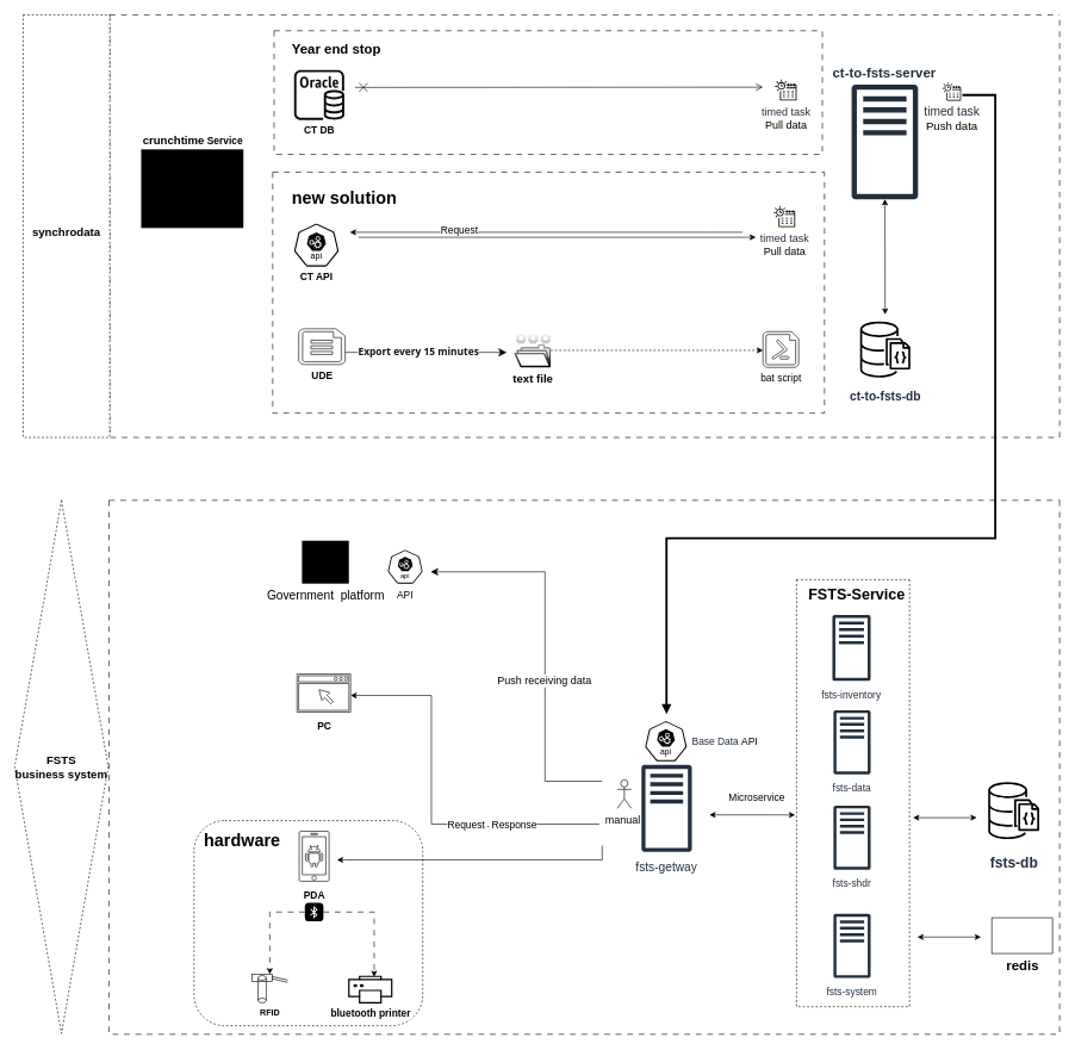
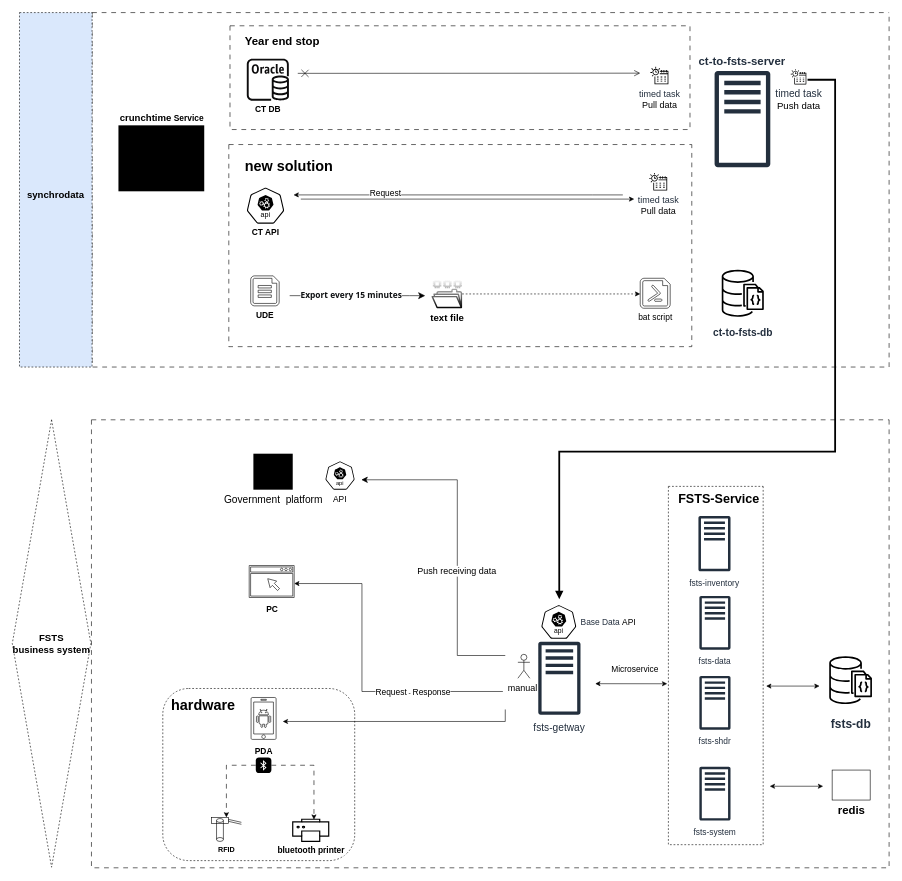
  <mxCell id="0" />
  <mxCell id="1" parent="0" />
  <mxCell id="2" value="&lt;span style=&quot;color: rgb(0, 0, 0);&quot;&gt;&lt;b&gt;CT DB&lt;/b&gt;&lt;/span&gt;" style="sketch=0;outlineConnect=0;fontColor=#232F3E;gradientColor=none;fillColor=light-dark(#0d0c0d, #ff7cff);strokeColor=none;dashed=0;verticalLabelPosition=bottom;verticalAlign=top;align=center;html=1;fontSize=14;fontStyle=0;aspect=fixed;pointerEvents=1;shape=mxgraph.aws4.rds_oracle_instance;" vertex="1" parent="1"><mxGeometry x="411" y="96.75" width="70.25" height="70.25" as="geometry" /></mxCell>
  <mxCell id="3" value="" style="edgeStyle=orthogonalEdgeStyle;rounded=0;orthogonalLoop=1;jettySize=auto;html=1;spacing=7;" edge="1" parent="1" target="49"><mxGeometry relative="1" as="geometry"><mxPoint x="625.9" y="1292.274" as="targetPoint" /><Array as="points"><mxPoint x="838" y="1152" /><mxPoint x="603" y="1152" /><mxPoint x="603" y="972" /></Array><mxPoint x="838" y="1152" as="sourcePoint" /></mxGeometry></mxCell>
  <mxCell id="4" value="&lt;font style=&quot;font-size: 14px;&quot;&gt;Request&lt;/font&gt;&amp;nbsp;-&amp;nbsp;&lt;span style=&quot;font-size: 14px;&quot;&gt;Response&lt;/span&gt;" style="edgeLabel;html=1;align=center;verticalAlign=middle;resizable=0;points=[];" vertex="1" connectable="0" parent="3"><mxGeometry x="-0.432" relative="1" as="geometry"><mxPoint x="-1" as="offset" /></mxGeometry></mxCell>
  <mxCell id="5" value="" style="edgeStyle=orthogonalEdgeStyle;rounded=0;orthogonalLoop=1;jettySize=auto;html=1;" edge="1" parent="1"><mxGeometry relative="1" as="geometry"><mxPoint x="1038" y="324" as="sourcePoint" /><mxPoint x="489" y="324" as="targetPoint" /><Array as="points"><mxPoint x="987" y="324.33" /><mxPoint x="987" y="324.33" /></Array></mxGeometry></mxCell>
  <mxCell id="6" value="&lt;span style=&quot;font-size: 14px;&quot;&gt;Request&lt;/span&gt;" style="edgeLabel;html=1;align=center;verticalAlign=middle;resizable=0;points=[];" vertex="1" connectable="0" parent="5"><mxGeometry x="0.448" y="-4" relative="1" as="geometry"><mxPoint as="offset" /></mxGeometry></mxCell>
  <mxCell id="7" value="" style="endArrow=classic;html=1;rounded=0;" edge="1" parent="1"><mxGeometry width="50" height="50" relative="1" as="geometry"><mxPoint x="501" y="331" as="sourcePoint" /><mxPoint x="1057" y="331" as="targetPoint" /></mxGeometry></mxCell>
  <mxCell id="8" value="&lt;font style=&quot;font-size: 15px;&quot;&gt;timed task&lt;br&gt;&lt;/font&gt;&lt;div&gt;&lt;font style=&quot;font-size: 15px;&quot;&gt;&lt;span style=&quot;background-color: rgb(255, 255, 255); color: rgb(0, 0, 0);&quot;&gt;Pull data&lt;/span&gt;&lt;/font&gt;&lt;/div&gt;" style="sketch=0;outlineConnect=0;fontColor=#232F3E;gradientColor=none;fillColor=#000000;strokeColor=none;dashed=0;verticalLabelPosition=bottom;verticalAlign=top;align=center;html=1;fontSize=12;fontStyle=0;aspect=fixed;pointerEvents=1;shape=mxgraph.aws4.eventbridge_scheduler;" vertex="1" parent="1"><mxGeometry x="1082" y="287" width="30" height="30" as="geometry" /></mxCell>
  <mxCell id="9" value="fsts-getway" style="sketch=0;outlineConnect=0;fontColor=#232F3E;gradientColor=none;fillColor=#232F3D;strokeColor=none;dashed=0;verticalLabelPosition=bottom;verticalAlign=top;align=center;fontSize=17;fontStyle=0;aspect=fixed;pointerEvents=1;shape=mxgraph.aws4.traditional_server;labelPosition=center;spacing=7;" vertex="1" parent="1"><mxGeometry x="897.02" y="1069" width="70.4" height="122" as="geometry" /></mxCell>
  <mxCell id="10" value="" style="edgeStyle=orthogonalEdgeStyle;endArrow=classic;html=1;rounded=0;endSize=8;startSize=8;" edge="1" parent="1"><mxGeometry width="50" height="50" relative="1" as="geometry"><mxPoint x="842" y="1092" as="sourcePoint" /><mxPoint x="602" y="799" as="targetPoint" /><Array as="points"><mxPoint x="762" y="1092" /><mxPoint x="762" y="799" /></Array></mxGeometry></mxCell>
  <mxCell id="11" value="&lt;div&gt;&lt;span style=&quot;font-size: 15px;&quot;&gt;Push receiving data&lt;/span&gt;&lt;/div&gt;" style="edgeLabel;html=1;align=center;verticalAlign=middle;resizable=0;points=[];" vertex="1" connectable="0" parent="10"><mxGeometry x="-0.166" y="2" relative="1" as="geometry"><mxPoint as="offset" /></mxGeometry></mxCell>
  <mxCell id="12" value="fsts-inventory" style="sketch=0;outlineConnect=0;fontColor=#232F3E;gradientColor=none;fillColor=#232F3D;strokeColor=none;dashed=0;verticalLabelPosition=bottom;verticalAlign=top;align=center;fontSize=14;fontStyle=0;aspect=fixed;pointerEvents=1;shape=mxgraph.aws4.traditional_server;labelPosition=center;spacing=7;" vertex="1" parent="1"><mxGeometry x="1164.08" y="859" width="53.48" height="92.69" as="geometry" /></mxCell>
  <mxCell id="13" value="fsts-shdr" style="sketch=0;outlineConnect=0;fontColor=#232F3E;gradientColor=none;fillColor=#232F3D;strokeColor=none;dashed=0;verticalLabelPosition=bottom;verticalAlign=top;align=center;fontSize=14;fontStyle=0;aspect=fixed;pointerEvents=1;shape=mxgraph.aws4.traditional_server;labelPosition=center;spacing=7;" vertex="1" parent="1"><mxGeometry x="1165.63" y="1125.87" width="51.93" height="90" as="geometry" /></mxCell>
  <mxCell id="14" value="fsts-data" style="sketch=0;outlineConnect=0;fontColor=#232F3E;gradientColor=none;fillColor=#232F3D;strokeColor=none;dashed=0;verticalLabelPosition=bottom;verticalAlign=top;align=center;fontSize=14;fontStyle=0;aspect=fixed;pointerEvents=1;shape=mxgraph.aws4.traditional_server;labelPosition=center;spacing=7;" vertex="1" parent="1"><mxGeometry x="1165.63" y="992.44" width="51.93" height="90" as="geometry" /></mxCell>
  <mxCell id="15" value="fsts-system" style="sketch=0;outlineConnect=0;fontColor=#232F3E;gradientColor=none;fillColor=#232F3D;strokeColor=none;dashed=0;verticalLabelPosition=bottom;verticalAlign=top;align=center;fontSize=14;fontStyle=0;aspect=fixed;pointerEvents=1;shape=mxgraph.aws4.traditional_server;labelPosition=center;spacing=7;" vertex="1" parent="1"><mxGeometry x="1165.63" y="1277.44" width="51.93" height="90" as="geometry" /></mxCell>
  <mxCell id="16" value="" style="swimlane;startSize=0;dashed=1;dashPattern=8 8;" vertex="1" parent="1"><mxGeometry x="153" y="20" width="1329" height="591" as="geometry"><mxRectangle x="-320" y="228" width="50" height="40" as="alternateBounds" /></mxGeometry></mxCell>
  <mxCell id="17" value="" style="swimlane;startSize=0;dashed=1;dashPattern=8 8;" vertex="1" parent="16"><mxGeometry x="228" y="220" width="772" height="337" as="geometry"><mxRectangle x="-320" y="228" width="50" height="40" as="alternateBounds" /></mxGeometry></mxCell>
  <mxCell id="18" value="&lt;b&gt;CT API&lt;/b&gt;" style="aspect=fixed;sketch=0;html=1;dashed=0;whitespace=wrap;verticalLabelPosition=bottom;verticalAlign=top;points=[[0.005,0.63,0],[0.1,0.2,0],[0.9,0.2,0],[0.5,0,0],[0.995,0.63,0],[0.72,0.99,0],[0.5,1,0],[0.28,0.99,0]];shape=mxgraph.kubernetes.icon2;kubernetesLabel=1;prIcon=api;fontSize=14;" vertex="1" parent="17"><mxGeometry x="30" y="72" width="62.5" height="60" as="geometry" /></mxCell>
- <mxCell id="19" value="&lt;b&gt;UDE&lt;/b&gt;" style="verticalLabelPosition=bottom;html=1;verticalAlign=top;align=center;shape=mxgraph.azure.cloud_services_configuration_file;pointerEvents=1;labelPosition=center;movable=1;resizable=1;rotatable=1;deletable=1;editable=1;locked=0;connectable=1;fontSize=14;" vertex="1" parent="17"><mxGeometry x="36.5" y="219" width="65" height="50" as="geometry" /></mxCell>
+ <mxCell id="19" value="&lt;b&gt;UDE&lt;/b&gt;" style="verticalLabelPosition=bottom;html=1;verticalAlign=top;align=center;shape=mxgraph.azure.cloud_services_configuration_file;pointerEvents=1;labelPosition=center;movable=1;resizable=1;rotatable=1;deletable=1;editable=1;locked=0;connectable=1;fontSize=14;" vertex="1" parent="17"><mxGeometry x="36.5" y="219" width="47.5" height="50" as="geometry" /></mxCell>
  <mxCell id="20" value="bat script" style="verticalLabelPosition=bottom;html=1;verticalAlign=top;align=center;shape=mxgraph.azure.powershell_file;pointerEvents=1;fontSize=14;" vertex="1" parent="17"><mxGeometry x="686" y="223" width="50" height="50" as="geometry" /></mxCell>
  <mxCell id="21" value="&lt;span style=&quot;font-size: 16px; background-color: rgb(255, 255, 255);&quot;&gt;&lt;b&gt;text file&lt;/b&gt;&lt;/span&gt;" style="sketch=0;outlineConnect=0;dashed=0;verticalLabelPosition=bottom;verticalAlign=top;align=center;html=1;fontSize=12;fontStyle=0;aspect=fixed;pointerEvents=1;shape=mxgraph.aws4.file_system;gradientColor=default;" vertex="1" parent="17"><mxGeometry x="338" y="225.27" width="51" height="47.73" as="geometry" /></mxCell>
  <mxCell id="22" value="" style="edgeStyle=orthogonalEdgeStyle;rounded=0;orthogonalLoop=1;jettySize=auto;html=1;dashed=1;" edge="1" parent="17" source="21" target="20"><mxGeometry relative="1" as="geometry"><mxPoint x="110" y="248" as="sourcePoint" /><Array as="points"><mxPoint x="364" y="248" /><mxPoint x="364" y="248" /></Array></mxGeometry></mxCell>
  <mxCell id="23" value="new solution" style="text;strokeColor=none;fillColor=none;html=1;fontSize=24;fontStyle=1;verticalAlign=middle;align=center;" vertex="1" parent="17"><mxGeometry x="50" y="16" width="100" height="40" as="geometry" /></mxCell>
  <mxCell id="24" value="" style="edgeStyle=orthogonalEdgeStyle;rounded=0;orthogonalLoop=1;jettySize=auto;html=1;endSize=9;" edge="1" parent="17"><mxGeometry relative="1" as="geometry"><mxPoint x="101.5" y="252" as="sourcePoint" /><mxPoint x="327.512" y="252" as="targetPoint" /><Array as="points"><mxPoint x="301.5" y="252" /><mxPoint x="301.5" y="252" /></Array></mxGeometry></mxCell>
  <mxCell id="25" value="&lt;span style=&quot;caret-color: rgb(16, 18, 20); color: rgb(16, 18, 20); font-family: &amp;quot;PingFang SC&amp;quot;, &amp;quot;Segoe UI&amp;quot;, Arial, &amp;quot;Microsoft YaHei&amp;quot;, 微软雅黑, 宋体, &amp;quot;Malgun Gothic&amp;quot;, sans-serif; text-align: start;&quot;&gt;&lt;font style=&quot;font-size: 14px;&quot;&gt;&lt;b style=&quot;&quot;&gt;Export every 15 minutes&lt;/b&gt;&lt;/font&gt;&lt;/span&gt;" style="edgeLabel;html=1;align=center;verticalAlign=middle;resizable=0;points=[];" vertex="1" connectable="0" parent="24"><mxGeometry x="-0.254" relative="1" as="geometry"><mxPoint x="18" y="-1" as="offset" /></mxGeometry></mxCell>
  <mxCell id="26" value="&lt;font style=&quot;font-size: 17px;&quot;&gt;timed task&lt;/font&gt;&lt;div&gt;&lt;font style=&quot;font-size: 17px;&quot;&gt;&lt;span style=&quot;color: rgb(0, 0, 0); font-size: 16px; background-color: rgb(255, 255, 255);&quot;&gt;Push data&lt;/span&gt;&lt;/font&gt;&lt;/div&gt;" style="sketch=0;outlineConnect=0;fontColor=#232F3E;gradientColor=none;fillColor=#000000;strokeColor=none;dashed=0;verticalLabelPosition=bottom;verticalAlign=top;align=center;html=1;fontSize=12;fontStyle=0;aspect=fixed;pointerEvents=1;shape=mxgraph.aws4.eventbridge_scheduler;" vertex="1" parent="16"><mxGeometry x="1165" y="94" width="26" height="26" as="geometry" /></mxCell>
  <mxCell id="27" value="ct-to-fsts-server" style="sketch=0;outlineConnect=0;fontColor=#232F3E;gradientColor=none;fillColor=#232F3D;strokeColor=none;verticalLabelPosition=top;verticalAlign=bottom;align=center;fontSize=19;fontStyle=1;aspect=fixed;pointerEvents=1;shape=mxgraph.aws4.traditional_server;labelPosition=center;spacing=6;spacingRight=1;" vertex="1" parent="16"><mxGeometry x="1038" y="97" width="92.9" height="161" as="geometry" /></mxCell>
  <mxCell id="28" value="&lt;span style=&quot;color: rgb(35, 47, 62);&quot;&gt;&lt;font style=&quot;font-size: 17px;&quot;&gt;&lt;b&gt;ct-to-fsts-db&lt;/b&gt;&lt;/font&gt;&lt;/span&gt;" style="sketch=0;points=[[0,0,0],[0.25,0,0],[0.5,0,0],[0.75,0,0],[1,0,0],[0,1,0],[0.25,1,0],[0.5,1,0],[0.75,1,0],[1,1,0],[0,0.25,0],[0,0.5,0],[0,0.75,0],[1,0.25,0],[1,0.5,0],[1,0.75,0]];outlineConnect=0;dashed=0;verticalLabelPosition=bottom;verticalAlign=top;align=center;html=1;fontSize=14;fontStyle=0;aspect=fixed;shape=mxgraph.aws4.resourceIcon;resIcon=mxgraph.aws4.documentdb_with_mongodb_compatibility;labelPosition=center;" vertex="1" parent="16"><mxGeometry x="1036" y="419" width="98" height="98" as="geometry" /></mxCell>
  <mxCell id="29" value="&lt;font style=&quot;font-size: 15px;&quot;&gt;timed task&lt;br&gt;&lt;/font&gt;&lt;div&gt;&lt;font style=&quot;font-size: 15px;&quot;&gt;&lt;span style=&quot;background-color: rgb(255, 255, 255); color: rgb(0, 0, 0);&quot;&gt;Pull data&lt;/span&gt;&lt;/font&gt;&lt;/div&gt;" style="sketch=0;outlineConnect=0;fontColor=#232F3E;gradientColor=none;fillColor=#000000;strokeColor=none;dashed=0;verticalLabelPosition=bottom;verticalAlign=top;align=center;html=1;fontSize=12;fontStyle=0;aspect=fixed;pointerEvents=1;shape=mxgraph.aws4.eventbridge_scheduler;" vertex="1" parent="16"><mxGeometry x="931" y="90" width="30" height="30" as="geometry" /></mxCell>
  <mxCell id="30" value="" style="swimlane;startSize=0;dashed=1;dashPattern=8 8;" vertex="1" parent="16"><mxGeometry x="230" y="22" width="767" height="173" as="geometry"><mxRectangle x="-320" y="228" width="50" height="40" as="alternateBounds" /></mxGeometry></mxCell>
  <mxCell id="31" value="&lt;font style=&quot;font-size: 19px;&quot;&gt;Year end stop&lt;/font&gt;" style="text;strokeColor=none;fillColor=none;html=1;fontSize=24;fontStyle=1;verticalAlign=middle;align=center;" vertex="1" parent="30"><mxGeometry x="43" y="7" width="87" height="34" as="geometry" /></mxCell>
  <mxCell id="32" value="" style="endArrow=open;startArrow=cross;endFill=0;startFill=0;endSize=8;startSize=10;html=1;rounded=0;fontSize=14;" edge="1" parent="30"><mxGeometry width="160" relative="1" as="geometry"><mxPoint x="113" y="79.323" as="sourcePoint" /><mxPoint x="684" y="79" as="targetPoint" /></mxGeometry></mxCell>
  <mxCell id="33" value="&lt;b&gt;&lt;span style=&quot;font-size: 16px; text-wrap-mode: wrap;&quot;&gt;crunchtime&lt;/span&gt;&amp;nbsp;Service&lt;/b&gt;" style="sketch=0;verticalLabelPosition=top;sketch=0;aspect=fixed;html=1;verticalAlign=bottom;strokeColor=none;fillColor=#000000;align=center;outlineConnect=0;pointerEvents=1;shape=mxgraph.citrix2.web_saas_apps;labelPosition=center;fontSize=14;" vertex="1" parent="16"><mxGeometry x="44" y="188" width="143.04" height="110" as="geometry" /></mxCell>
- <mxCell id="34" value="" style="endArrow=classic;startArrow=classic;html=1;rounded=0;" edge="1" parent="16" source="28" target="27"><mxGeometry width="50" height="50" relative="1" as="geometry"><mxPoint x="1082.41" y="400" as="sourcePoint" /><mxPoint x="1082.41" y="264" as="targetPoint" /></mxGeometry></mxCell>
  <mxCell id="35" value="" style="swimlane;startSize=0;dashed=1;dashPattern=8 8;" vertex="1" parent="1"><mxGeometry x="152" y="699" width="1330" height="747" as="geometry"><mxRectangle x="-320" y="228" width="50" height="40" as="alternateBounds" /></mxGeometry></mxCell>
  <mxCell id="36" value="" style="rounded=1;whiteSpace=wrap;html=1;dashed=1;" vertex="1" parent="35"><mxGeometry x="118.96" y="448" width="320" height="287" as="geometry" /></mxCell>
  <mxCell id="37" value="" style="swimlane;startSize=0;dashed=1;" vertex="1" parent="35"><mxGeometry x="962" y="111" width="158" height="597.44" as="geometry"><mxRectangle x="-320" y="228" width="50" height="40" as="alternateBounds" /></mxGeometry></mxCell>
  <mxCell id="38" value="FSTS-Service" style="text;strokeColor=none;fillColor=none;html=1;fontSize=21;fontStyle=1;verticalAlign=middle;align=center;" vertex="1" parent="37"><mxGeometry x="34" y="1" width="100" height="40" as="geometry" /></mxCell>
  <mxCell id="39" value="" style="endArrow=classic;startArrow=classic;html=1;rounded=0;" edge="1" parent="35"><mxGeometry width="50" height="50" relative="1" as="geometry"><mxPoint x="840" y="440" as="sourcePoint" /><mxPoint x="960" y="440.12" as="targetPoint" /></mxGeometry></mxCell>
  <mxCell id="40" value="&lt;font style=&quot;font-size: 14px;&quot;&gt;Microservice&lt;/font&gt;" style="text;html=1;align=center;verticalAlign=middle;resizable=0;points=[];autosize=1;strokeColor=none;fillColor=none;" vertex="1" parent="35"><mxGeometry x="857" y="401" width="97" height="29" as="geometry" /></mxCell>
  <mxCell id="41" value="" style="endArrow=classic;startArrow=classic;html=1;rounded=0;" edge="1" parent="35"><mxGeometry width="50" height="50" relative="1" as="geometry"><mxPoint x="1125" y="444" as="sourcePoint" /><mxPoint x="1214" y="444" as="targetPoint" /></mxGeometry></mxCell>
  <mxCell id="42" value="&lt;span style=&quot;color: rgb(35, 47, 62);&quot;&gt;&lt;b&gt;fsts-db&lt;/b&gt;&lt;/span&gt;" style="sketch=0;points=[[0,0,0],[0.25,0,0],[0.5,0,0],[0.75,0,0],[1,0,0],[0,1,0],[0.25,1,0],[0.5,1,0],[0.75,1,0],[1,1,0],[0,0.25,0],[0,0.5,0],[0,0.75,0],[1,0.25,0],[1,0.5,0],[1,0.75,0]];outlineConnect=0;dashed=0;verticalLabelPosition=bottom;verticalAlign=top;align=center;html=1;fontSize=20;fontStyle=0;aspect=fixed;shape=mxgraph.aws4.resourceIcon;resIcon=mxgraph.aws4.documentdb_with_mongodb_compatibility;spacing=7;" vertex="1" parent="35"><mxGeometry x="1216" y="384.44" width="99.56" height="99.56" as="geometry" /></mxCell>
- <mxCell id="43" value="&lt;b&gt;redis&lt;/b&gt;" style="points=[];aspect=fixed;html=1;align=center;shadow=0;dashed=0;shape=mxgraph.alibaba_cloud.redis_kvstore;labelPosition=center;verticalLabelPosition=bottom;verticalAlign=top;fontSize=19;" vertex="1" parent="35"><mxGeometry x="1235" y="584" width="85" height="50" as="geometry" /></mxCell>
+ <mxCell id="43" value="&lt;b&gt;redis&lt;/b&gt;" style="points=[];aspect=fixed;html=1;align=center;shadow=0;dashed=0;shape=mxgraph.alibaba_cloud.redis_kvstore;labelPosition=center;verticalLabelPosition=bottom;verticalAlign=top;fontSize=19;" vertex="1" parent="35"><mxGeometry x="1235" y="584" width="63.41" height="50" as="geometry" /></mxCell>
  <mxCell id="44" value="" style="endArrow=classic;startArrow=classic;html=1;rounded=0;" edge="1" parent="35"><mxGeometry width="50" height="50" relative="1" as="geometry"><mxPoint x="1131" y="611" as="sourcePoint" /><mxPoint x="1220" y="611" as="targetPoint" /></mxGeometry></mxCell>
  <mxCell id="45" value="" style="edgeStyle=orthogonalEdgeStyle;rounded=0;orthogonalLoop=1;jettySize=auto;html=1;labelBorderColor=default;textShadow=1;fontStyle=1;endArrow=block;endFill=1;strokeWidth=3;" edge="1" parent="35"><mxGeometry relative="1" as="geometry"><mxPoint x="1194" y="-567" as="sourcePoint" /><mxPoint x="780" y="299" as="targetPoint" /><Array as="points"><mxPoint x="1240" y="-567" /><mxPoint x="1240" y="53" /><mxPoint x="780" y="53" /></Array></mxGeometry></mxCell>
  <mxCell id="46" value="&lt;span style=&quot;font-size: 15px;&quot;&gt;manual&amp;nbsp;&lt;/span&gt;&lt;div&gt;&lt;span style=&quot;font-size: 15px;&quot;&gt;&lt;br&gt;&lt;/span&gt;&lt;/div&gt;" style="shape=umlActor;verticalLabelPosition=bottom;verticalAlign=top;html=1;outlineConnect=0;" vertex="1" parent="35"><mxGeometry x="711" y="391" width="20" height="40" as="geometry" /></mxCell>
  <mxCell id="47" value="&lt;font style=&quot;font-size: 17px;&quot;&gt;Government&amp;nbsp; platform&lt;/font&gt;" style="sketch=0;verticalLabelPosition=bottom;sketch=0;aspect=fixed;html=1;verticalAlign=top;strokeColor=none;fillColor=#000000;align=center;outlineConnect=0;pointerEvents=1;shape=mxgraph.citrix2.finance_government;" vertex="1" parent="35"><mxGeometry x="270" y="56.5" width="65.6" height="60" as="geometry" /></mxCell>
  <mxCell id="48" value="API" style="aspect=fixed;sketch=0;html=1;dashed=0;whitespace=wrap;verticalLabelPosition=bottom;verticalAlign=top;points=[[0.005,0.63,0],[0.1,0.2,0],[0.9,0.2,0],[0.5,0,0],[0.995,0.63,0],[0.72,0.99,0],[0.5,1,0],[0.28,0.99,0]];shape=mxgraph.kubernetes.icon2;kubernetesLabel=1;prIcon=api;fontSize=14;" vertex="1" parent="35"><mxGeometry x="390" y="69.5" width="48.96" height="47" as="geometry" /></mxCell>
  <mxCell id="49" value="&lt;b&gt;PC&lt;/b&gt;" style="sketch=0;pointerEvents=1;shadow=0;dashed=0;html=1;aspect=fixed;labelPosition=center;verticalLabelPosition=bottom;verticalAlign=top;align=center;outlineConnect=0;shape=mxgraph.vvd.web_browser;fontSize=14;spacing=7;" vertex="1" parent="35"><mxGeometry x="263" y="243" width="75.01" height="53.26" as="geometry" /></mxCell>
  <mxCell id="50" value="&lt;b&gt;PDA&lt;/b&gt;" style="sketch=0;aspect=fixed;pointerEvents=1;shadow=0;dashed=0;html=1;labelPosition=center;verticalLabelPosition=bottom;verticalAlign=top;align=center;shape=mxgraph.mscae.enterprise.android_phone;fontSize=14;spacing=7;" vertex="1" parent="35"><mxGeometry x="266.03" y="463.0" width="41.94" height="69.9" as="geometry" /></mxCell>
  <mxCell id="51" value="&lt;font style=&quot;font-size: 14px;&quot;&gt;&lt;b&gt;bluetooth printer&lt;/b&gt;&lt;/font&gt;" style="html=1;verticalLabelPosition=bottom;align=center;labelBackgroundColor=#ffffff;verticalAlign=top;strokeWidth=2;shadow=0;dashed=0;shape=mxgraph.ios7.icons.printer;" vertex="1" parent="35"><mxGeometry x="335.6" y="666" width="60" height="37" as="geometry" /></mxCell>
  <mxCell id="52" value="&lt;b&gt;RFID&lt;/b&gt;" style="verticalLabelPosition=bottom;outlineConnect=0;align=center;dashed=0;html=1;verticalAlign=top;shape=mxgraph.pid.misc.belt_skimmer;" vertex="1" parent="35"><mxGeometry x="200" y="663" width="50" height="40" as="geometry" /></mxCell>
  <mxCell id="53" value="" style="edgeStyle=orthogonalEdgeStyle;rounded=0;orthogonalLoop=1;jettySize=auto;html=1;dashed=1;dashPattern=8 8;" edge="1" parent="35" source="55" target="52"><mxGeometry relative="1" as="geometry" /></mxCell>
  <mxCell id="54" value="" style="edgeStyle=orthogonalEdgeStyle;rounded=0;orthogonalLoop=1;jettySize=auto;html=1;entryX=0.59;entryY=0.018;entryDx=0;entryDy=0;entryPerimeter=0;dashed=1;dashPattern=8 8;" edge="1" parent="35" source="55" target="51"><mxGeometry relative="1" as="geometry"><mxPoint x="380" y="576" as="targetPoint" /></mxGeometry></mxCell>
  <mxCell id="55" value="" style="html=1;strokeWidth=1;shadow=0;dashed=0;shape=mxgraph.ios7.misc.bluetooth;fillColor=#000000;strokeColor=none;buttonText=;strokeColor2=#222222;fontColor=#222222;fontSize=8;verticalLabelPosition=bottom;verticalAlign=top;align=center;sketch=0;" vertex="1" parent="35"><mxGeometry x="274" y="563" width="26" height="26" as="geometry" /></mxCell>
  <mxCell id="56" value="&lt;div style=&quot;text-align: center;&quot;&gt;&lt;span style=&quot;background-color: transparent;&quot;&gt;&lt;font color=&quot;#232f3e&quot;&gt;Base Data&lt;/font&gt;&lt;/span&gt;&lt;span style=&quot;background-color: transparent; color: light-dark(rgb(0, 0, 0), rgb(255, 255, 255));&quot;&gt;&amp;nbsp;API&lt;/span&gt;&lt;/div&gt;" style="aspect=fixed;sketch=0;html=1;dashed=0;whitespace=wrap;verticalLabelPosition=middle;verticalAlign=middle;points=[[0.005,0.63,0],[0.1,0.2,0],[0.9,0.2,0],[0.5,0,0],[0.995,0.63,0],[0.72,0.99,0],[0.5,1,0],[0.28,0.99,0]];shape=mxgraph.kubernetes.icon2;kubernetesLabel=1;prIcon=api;fontSize=14;labelPosition=right;align=left;spacing=7;" vertex="1" parent="35"><mxGeometry x="750" y="309" width="58.52" height="56.18" as="geometry" /></mxCell>
  <mxCell id="57" value="hardware" style="text;strokeColor=none;fillColor=none;html=1;fontSize=24;fontStyle=1;verticalAlign=middle;align=center;" vertex="1" parent="35"><mxGeometry x="136" y="456" width="100" height="40" as="geometry" /></mxCell>
- <mxCell id="58" value="&lt;div&gt;&lt;br&gt;&lt;/div&gt;&lt;font style=&quot;font-size: 16px;&quot;&gt;synchrodata&lt;/font&gt;" style="whiteSpace=wrap;html=1;fontStyle=1;startSize=0;dashed=1;" vertex="1" parent="1"><mxGeometry x="32" y="20" width="121" height="591" as="geometry" /></mxCell>
+ <mxCell id="58" value="&lt;div&gt;&lt;br&gt;&lt;/div&gt;&lt;font style=&quot;font-size: 16px;&quot;&gt;synchrodata&lt;/font&gt;" style="whiteSpace=wrap;html=1;fontStyle=1;startSize=0;dashed=1;fillColor=#dae8fc;" vertex="1" parent="1"><mxGeometry x="32" y="20" width="121" height="591" as="geometry" /></mxCell>
  <mxCell id="59" value="&lt;div&gt;&lt;span style=&quot;font-size: 16px;&quot;&gt;FSTS&lt;/span&gt;&lt;/div&gt;&lt;font style=&quot;font-size: 16px;&quot;&gt;business system&lt;/font&gt;" style="rhombus;whiteSpace=wrap;html=1;fontStyle=1;startSize=0;dashed=1;" vertex="1" parent="1"><mxGeometry x="20" y="699" width="131" height="746" as="geometry" /></mxCell>
  <mxCell id="60" value="" style="edgeStyle=orthogonalEdgeStyle;rounded=0;orthogonalLoop=1;jettySize=auto;html=1;" edge="1" parent="1"><mxGeometry relative="1" as="geometry"><mxPoint x="842" y="1182" as="sourcePoint" /><mxPoint x="471" y="1202" as="targetPoint" /><Array as="points"><mxPoint x="842" y="1202" /><mxPoint x="482" y="1202" /><mxPoint x="482" y="1202" /></Array></mxGeometry></mxCell>
